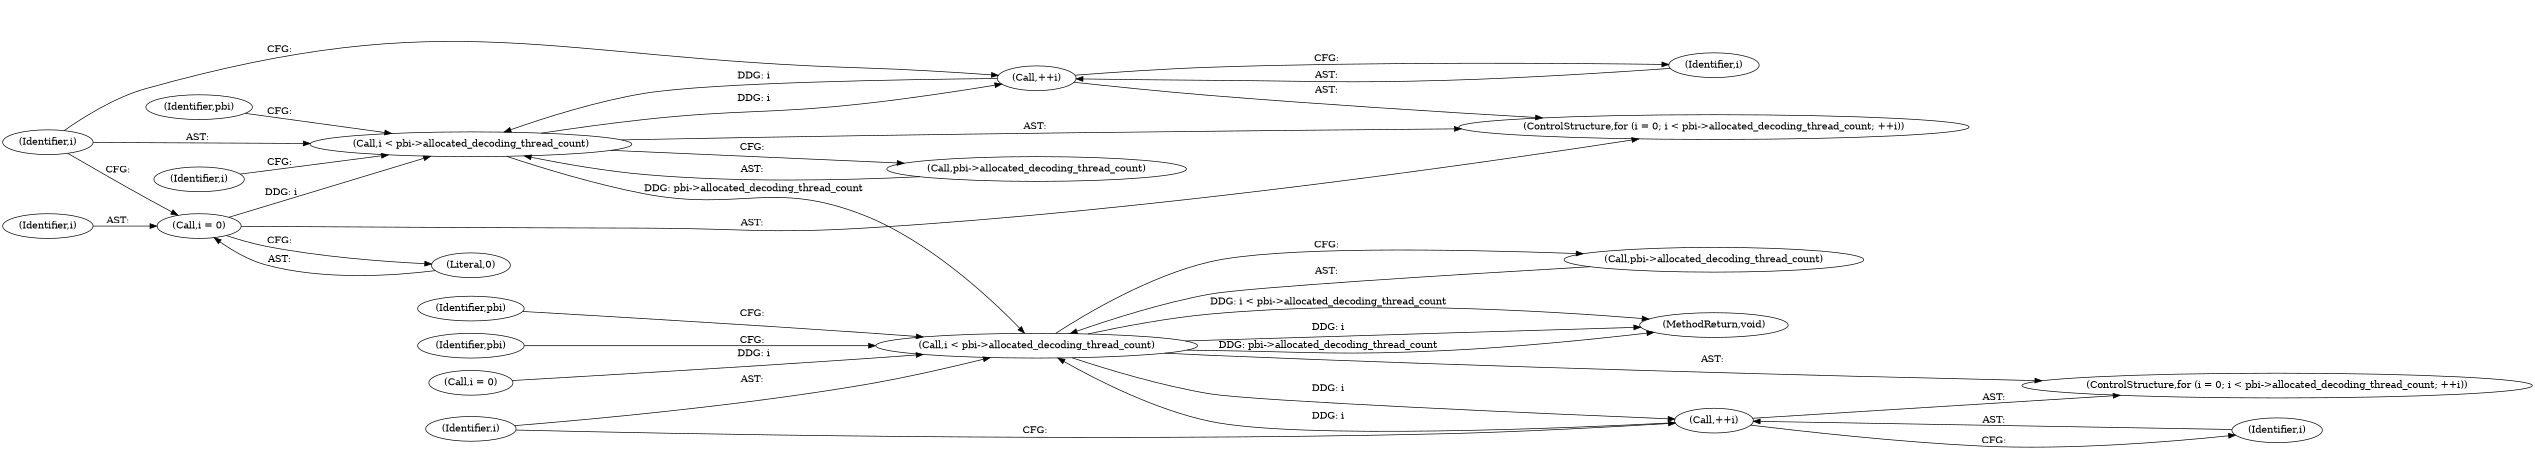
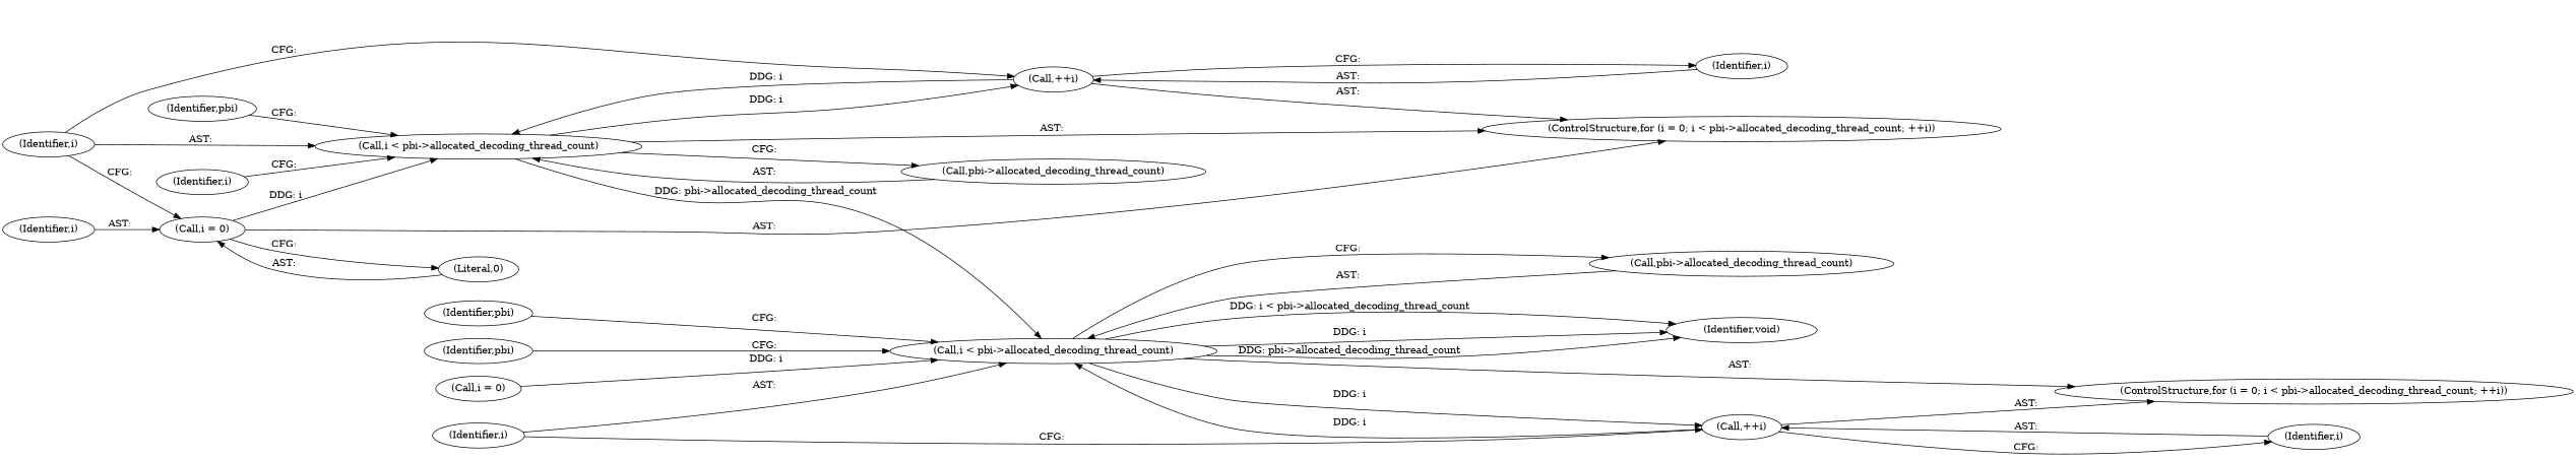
  digraph {
    rankdir=LR
    n1 [label="(Call,i < pbi->allocated_decoding_thread_count)"]
    n2 [label="(Call,++i)"]
    n3 [label="(Call,i < pbi->allocated_decoding_thread_count)"]
    n4 [label="(Call,pbi->allocated_decoding_thread_count)"]
    n5 [label="(ControlStructure,for (i = 0; i < pbi->allocated_decoding_thread_count; ++i))"]
    n6 [label="(Identifier,i)"]
    n7 [label="(Call,i = 0)"]
    n8 [label="(Literal,0)"]
    n9 [label="(Call,++i)"]
    n10 [label="(ControlStructure,for (i = 0; i < pbi->allocated_decoding_thread_count; ++i))"]
    n11 [label="(Call,pbi->allocated_decoding_thread_count)"]
-   n12 [label="(MethodReturn,void)"]
+   n12 [label="(Identifier,void)"]
    n13 [label="(Identifier,i)"]
    n14 [label="(Identifier,i)"]
    n15 [label="(Call,i = 0)"]
    n16 [label="(Identifier,pbi)"]
    n17 [label="(Identifier,pbi)"]
    n18 [label="(Identifier,i)"]
    n19 [label="(Identifier,i)"]
    n20 [label="(Identifier,pbi)"]
    n21 [label="(Identifier,i)"]
    n1 -> n2 [label="DDG: i"]
    n1 -> n3 [label="DDG: pbi->allocated_decoding_thread_count"]
    n1 -> n4 [label="CFG: "]
    n1 -> n5 [label="AST: "]
    n2 -> n1 [label="DDG: i"]
    n2 -> n5 [label="AST: "]
    n2 -> n6 [label="CFG: "]
    n3 -> n9 [label="DDG: i"]
    n3 -> n10 [label="AST: "]
    n3 -> n11 [label="CFG: "]
    n3 -> n12 [label="DDG: pbi->allocated_decoding_thread_count"]
    n3 -> n12 [label="DDG: i < pbi->allocated_decoding_thread_count"]
    n3 -> n12 [label="DDG: i"]
    n4 -> n1 [label="AST: "]
    n6 -> n2 [label="AST: "]
    n7 -> n1 [label="DDG: i"]
    n7 -> n5 [label="AST: "]
    n7 -> n8 [label="CFG: "]
    n8 -> n7 [label="AST: "]
    n9 -> n3 [label="DDG: i"]
    n9 -> n10 [label="AST: "]
    n9 -> n13 [label="CFG: "]
    n11 -> n3 [label="AST: "]
    n13 -> n9 [label="AST: "]
    n14 -> n1 [label="CFG: "]
    n15 -> n3 [label="DDG: i"]
    n16 -> n3 [label="CFG: "]
    n17 -> n1 [label="CFG: "]
    n18 -> n7 [label="AST: "]
    n19 -> n1 [label="AST: "]
    n19 -> n2 [label="CFG: "]
    n19 -> n7 [label="CFG: "]
    n20 -> n3 [label="CFG: "]
    n21 -> n3 [label="AST: "]
    n21 -> n9 [label="CFG: "]
  }
